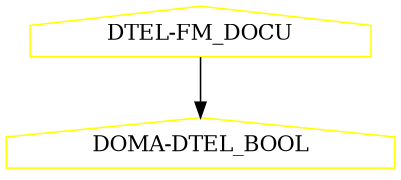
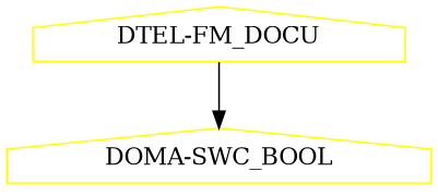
  digraph {
    node [color=yellow shape=house]
    "DTEL-FM_DOCU"
-   "DOMA-SWC_BOOL" [label="DOMA-DTEL_BOOL"]
+   "DOMA-SWC_BOOL"
    "DTEL-FM_DOCU" -> "DOMA-SWC_BOOL" [style=solid]
  }
